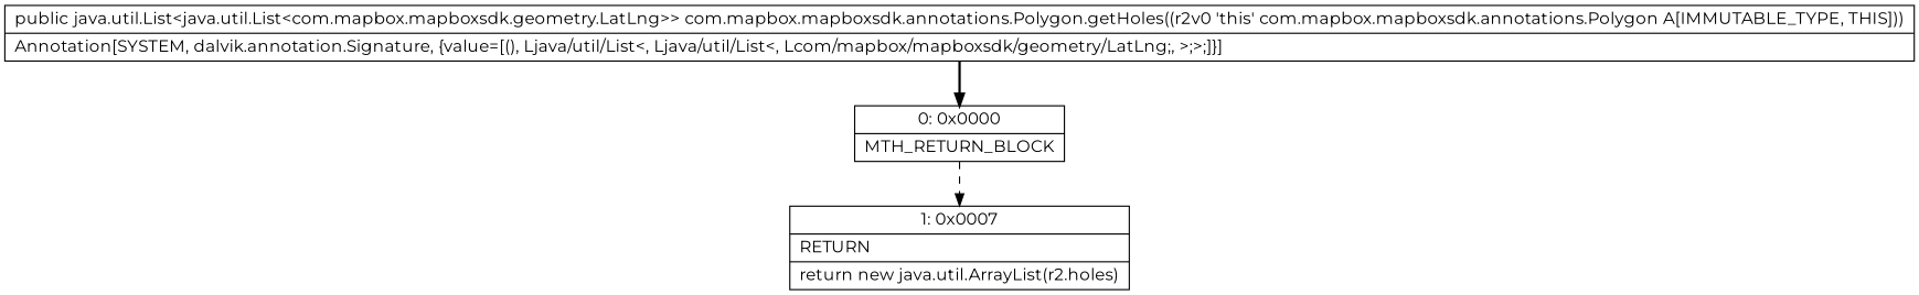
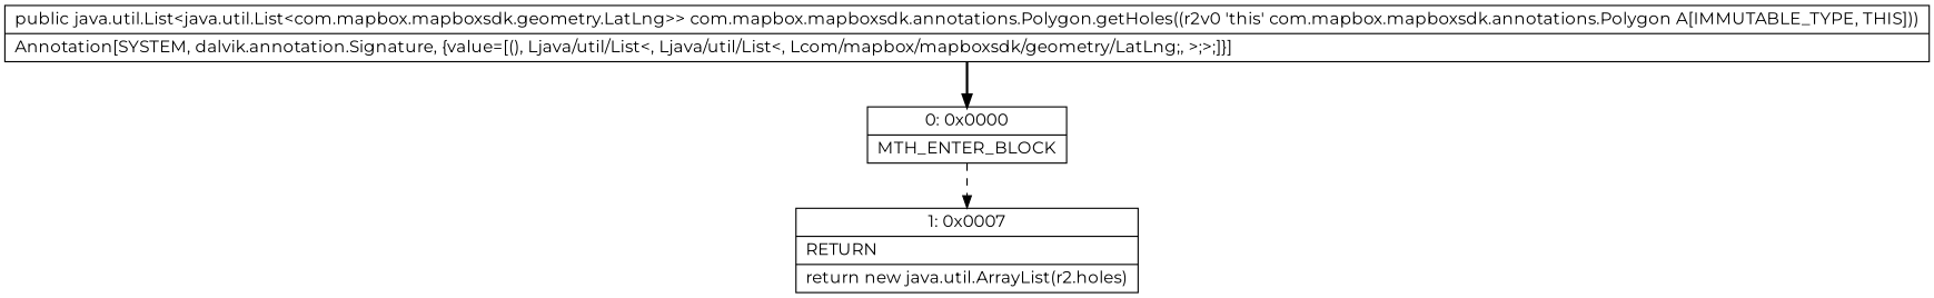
  digraph {
    fontname=Montserrat
    node [shape=record fontname=Montserrat]
    edge [fontname=Montserrat]
-   n1 [label="{0\:\ 0x0000|MTH_RETURN_BLOCK\l}"]
+   n1 [label="{0\:\ 0x0000|MTH_ENTER_BLOCK\l}"]
    n2 [label="{1\:\ 0x0007|RETURN\l|return new java.util.ArrayList(r2.holes)\l}"]
    n3 [label="{public java.util.List\<java.util.List\<com.mapbox.mapboxsdk.geometry.LatLng\>\> com.mapbox.mapboxsdk.annotations.Polygon.getHoles((r2v0 'this' com.mapbox.mapboxsdk.annotations.Polygon A[IMMUTABLE_TYPE, THIS]))  | Annotation[SYSTEM, dalvik.annotation.Signature, \{value=[(), Ljava\/util\/List\<, Ljava\/util\/List\<, Lcom\/mapbox\/mapboxsdk\/geometry\/LatLng;, \>;\>;]\}]\l}"]
    n1 -> n2 [style=dashed]
    n3 -> n1 [style=bold]
  }
